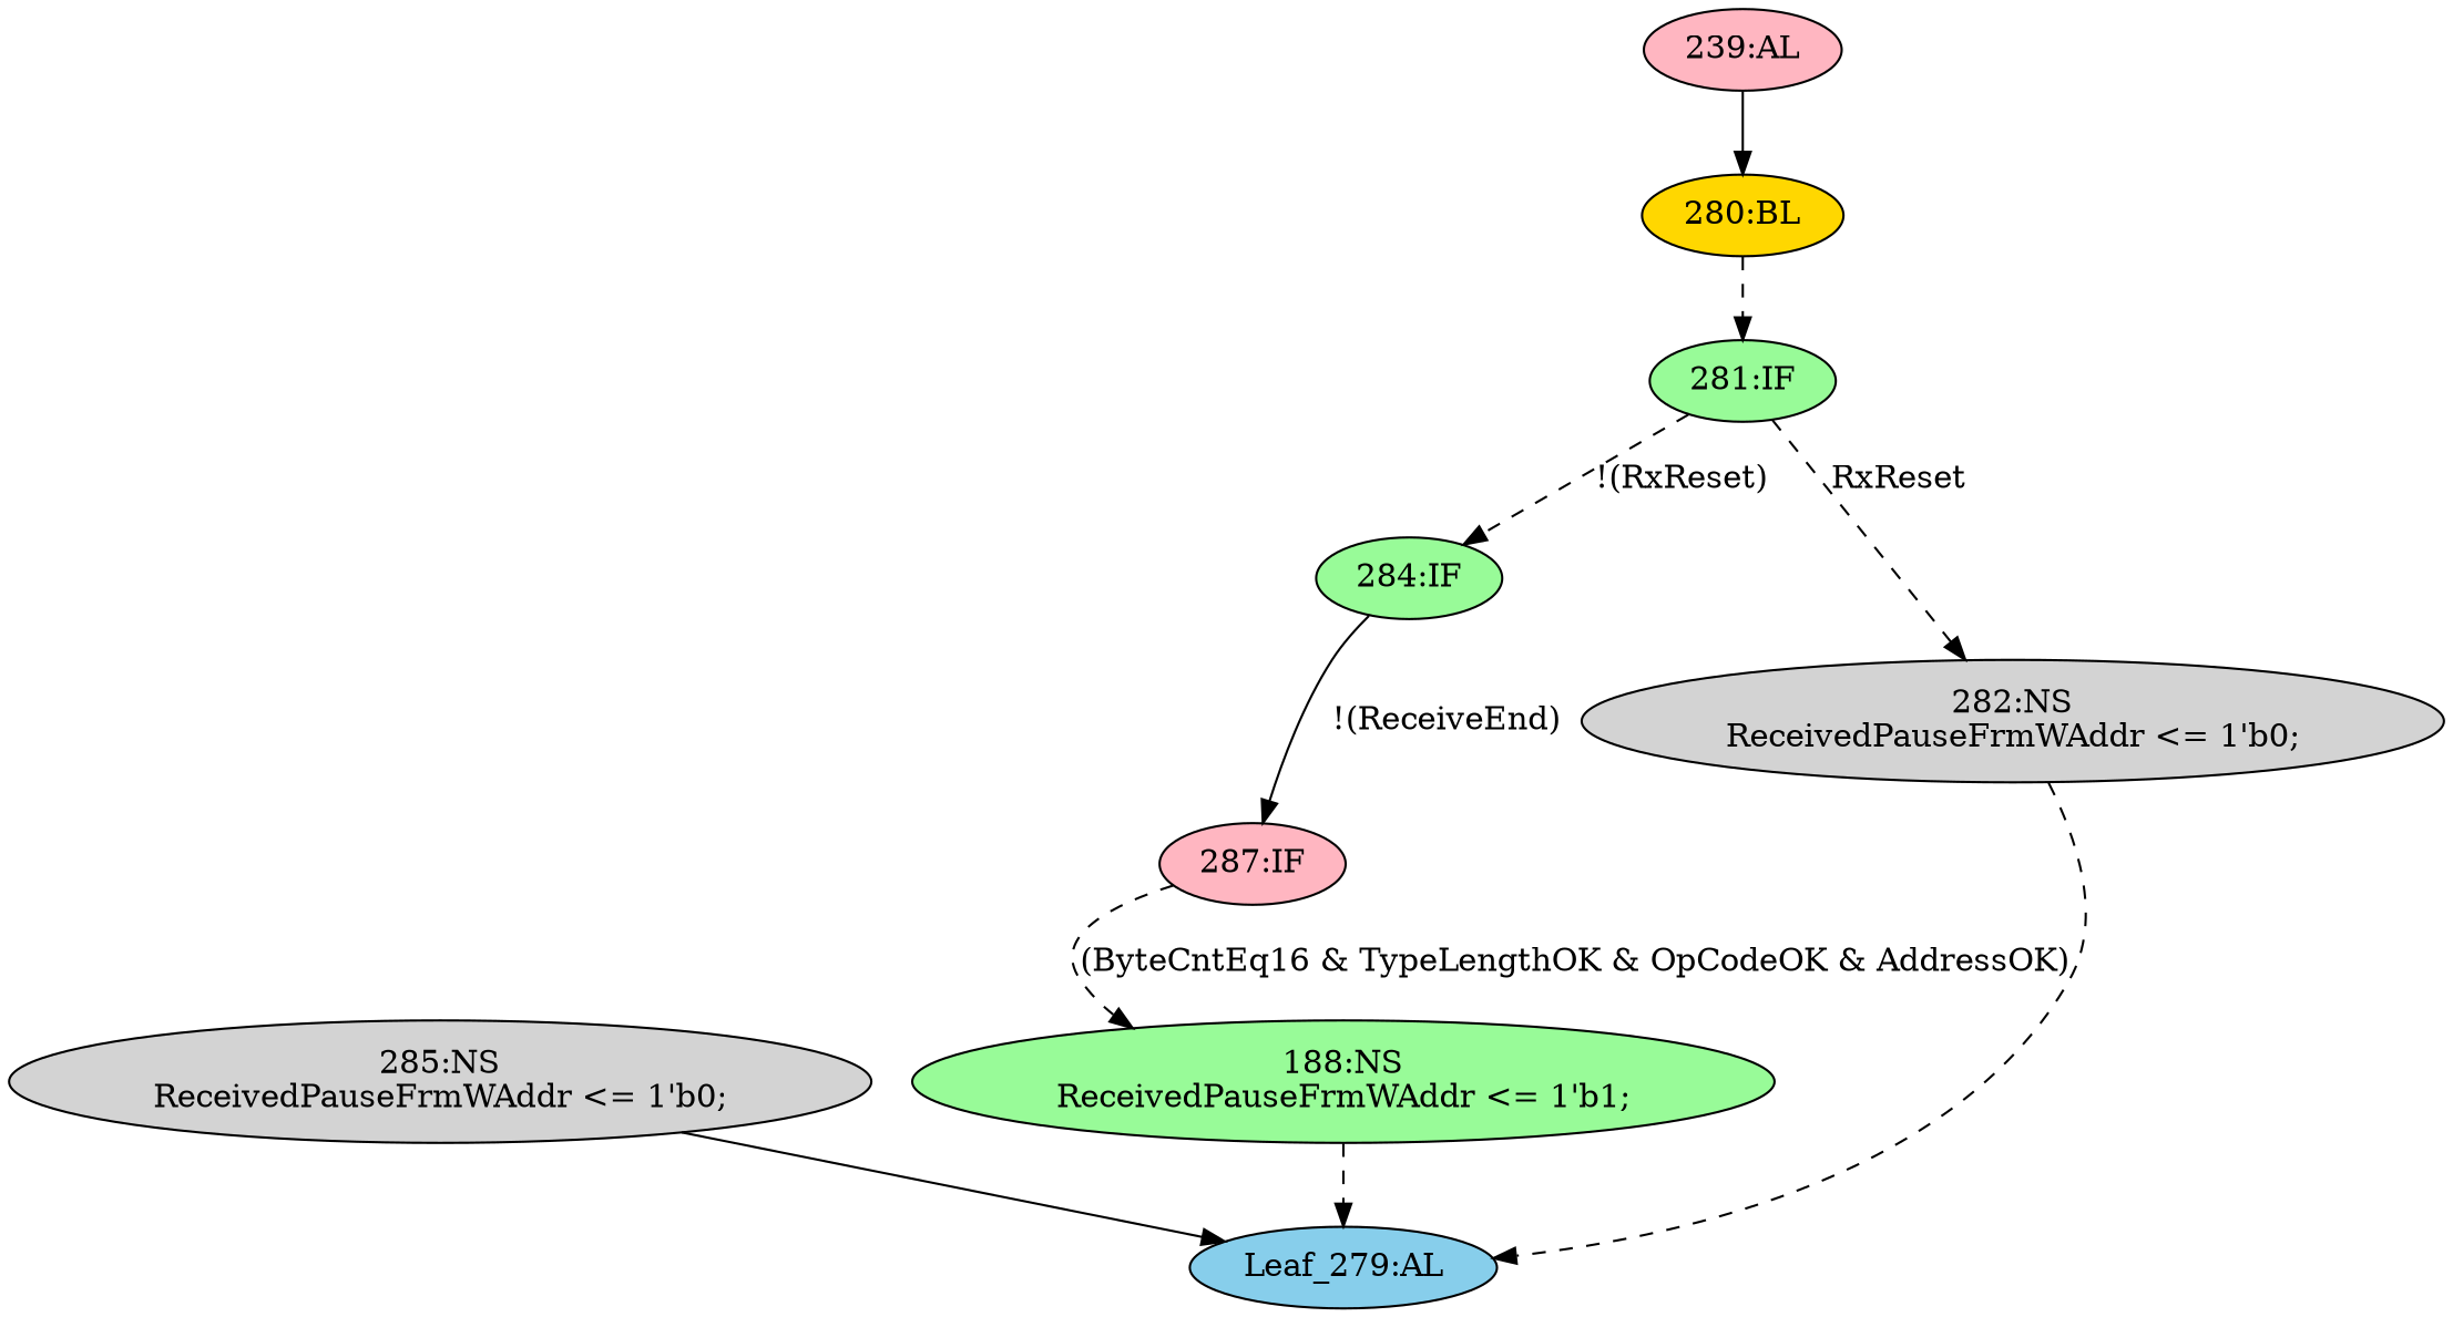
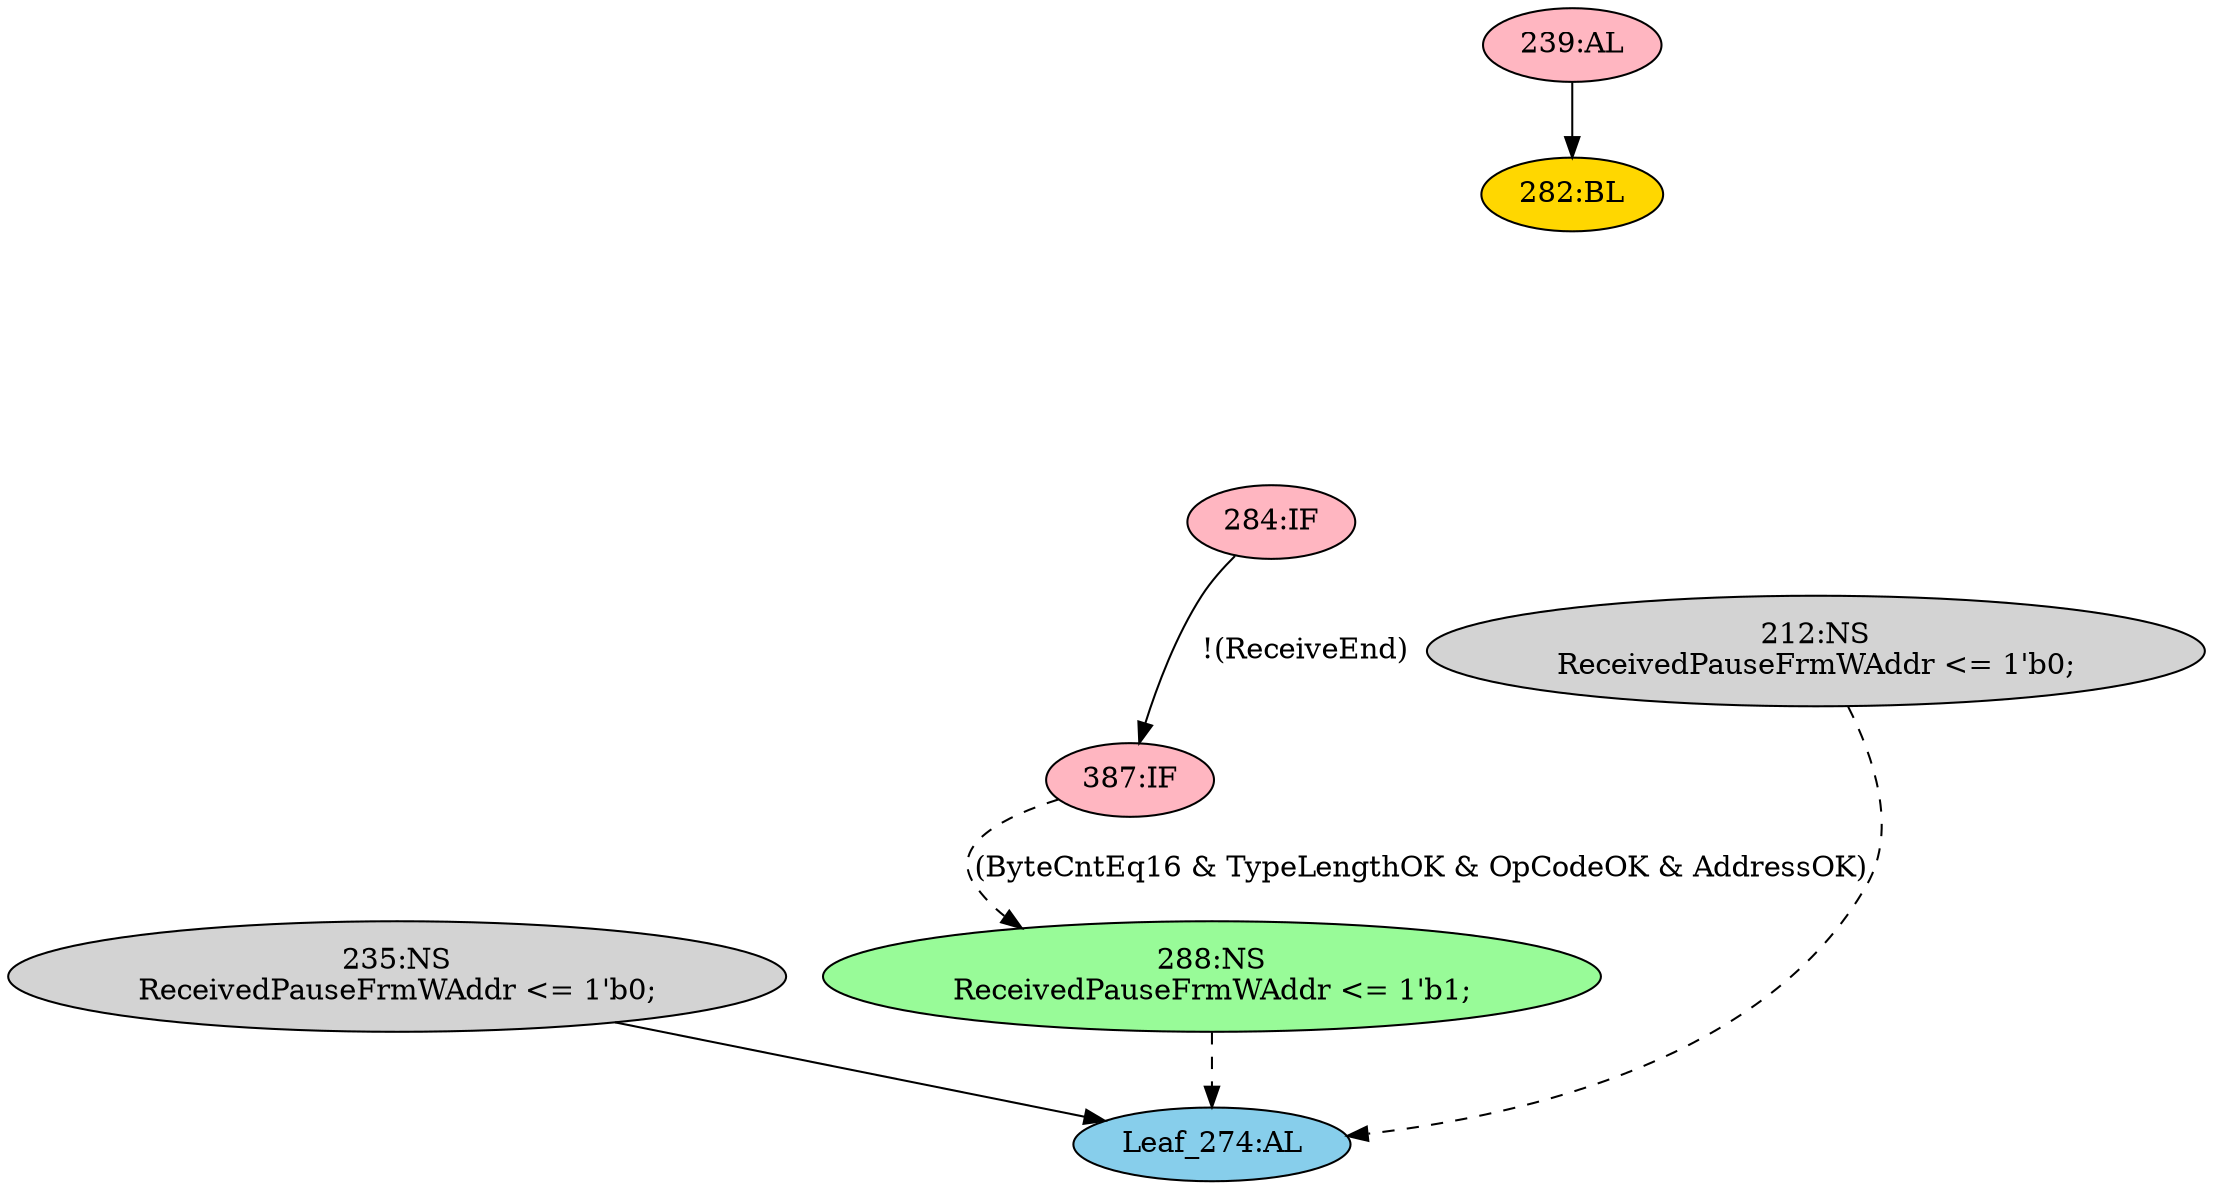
  strict digraph {
    node [fillcolor=lightpink statements="[]" style=filled typ=NonblockingSubstitution]
    edge [cond="[]" lineno=None style=dashed]
-   n1 [ast="<pyverilog.vparser.ast.NonblockingSubstitution object at 0x7f2ba5adb4d0>" fillcolor=lightgrey label="285:NS\nReceivedPauseFrmWAddr <= 1'b0;" statements="[<pyverilog.vparser.ast.NonblockingSubstitution object at 0x7f2ba5adb4d0>]"]
-   n2 [def_var="['ReceivedPauseFrmWAddr']" fillcolor=skyblue label="Leaf_279:AL" statements="" typ=""]
-   n3 [ast="<pyverilog.vparser.ast.IfStatement object at 0x7f2ba5adbd90>" label="287:IF" typ=IfStatement]
-   n4 [ast="<pyverilog.vparser.ast.NonblockingSubstitution object at 0x7f2ba5adbe50>" fillcolor=palegreen label="188:NS\nReceivedPauseFrmWAddr <= 1'b1;" statements="[<pyverilog.vparser.ast.NonblockingSubstitution object at 0x7f2ba5adbe50>]"]
+   n1 [ast="<pyverilog.vparser.ast.NonblockingSubstitution object at 0x7f2ba5adb4d0>" fillcolor=lightgrey label="235:NS\nReceivedPauseFrmWAddr <= 1'b0;" statements="[<pyverilog.vparser.ast.NonblockingSubstitution object at 0x7f2ba5adb4d0>]"]
+   n2 [def_var="['ReceivedPauseFrmWAddr']" fillcolor=skyblue label="Leaf_274:AL" statements="" typ=""]
+   n3 [ast="<pyverilog.vparser.ast.IfStatement object at 0x7f2ba5adbd90>" label="387:IF" typ=IfStatement]
+   n4 [ast="<pyverilog.vparser.ast.NonblockingSubstitution object at 0x7f2ba5adbe50>" fillcolor=palegreen label="288:NS\nReceivedPauseFrmWAddr <= 1'b1;" statements="[<pyverilog.vparser.ast.NonblockingSubstitution object at 0x7f2ba5adbe50>]"]
    n5 [ast="<pyverilog.vparser.ast.Always object at 0x7f2ba5b024d0>" clk_sens=True label="239:AL" sens="['MRxClk', 'RxReset']" typ=Always use_var="['OpCodeOK', 'ReceiveEnd', 'TypeLengthOK', 'RxReset', 'ByteCntEq16', 'AddressOK']"]
-   n6 [ast="<pyverilog.vparser.ast.Block object at 0x7f2ba5b02390>" fillcolor=gold label="280:BL" typ=Block]
-   n7 [ast="<pyverilog.vparser.ast.IfStatement object at 0x7f2ba5b023d0>" fillcolor=palegreen label="281:IF" typ=IfStatement]
-   n8 [ast="<pyverilog.vparser.ast.IfStatement object at 0x7f2ba5b02410>" fillcolor=palegreen label="284:IF" typ=IfStatement]
-   n9 [ast="<pyverilog.vparser.ast.NonblockingSubstitution object at 0x7f2ba5b02210>" fillcolor=lightgrey label="282:NS\nReceivedPauseFrmWAddr <= 1'b0;" statements="[<pyverilog.vparser.ast.NonblockingSubstitution object at 0x7f2ba5b02210>]"]
+   n6 [ast="<pyverilog.vparser.ast.Block object at 0x7f2ba5b02390>" fillcolor=gold label="282:BL" typ=Block]
+   n8 [ast="<pyverilog.vparser.ast.IfStatement object at 0x7f2ba5b02410>" label="284:IF" typ=IfStatement]
+   n9 [ast="<pyverilog.vparser.ast.NonblockingSubstitution object at 0x7f2ba5b02210>" fillcolor=lightgrey label="212:NS\nReceivedPauseFrmWAddr <= 1'b0;" statements="[<pyverilog.vparser.ast.NonblockingSubstitution object at 0x7f2ba5b02210>]"]
    n1 -> n2 [style=solid]
    n3 -> n4 [cond="['ByteCntEq16', 'TypeLengthOK', 'OpCodeOK', 'AddressOK']" label="(ByteCntEq16 & TypeLengthOK & OpCodeOK & AddressOK)" lineno=287]
    n4 -> n2
    n5 -> n6 [style=solid]
-   n6 -> n7
-   n7 -> n8 [cond="['RxReset']" label="!(RxReset)" lineno=281]
-   n7 -> n9 [cond="['RxReset']" label=RxReset lineno=281]
    n8 -> n3 [cond="['ReceiveEnd']" label="!(ReceiveEnd)" lineno=284 style=solid]
    n9 -> n2
  }
